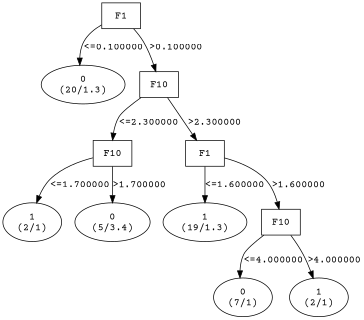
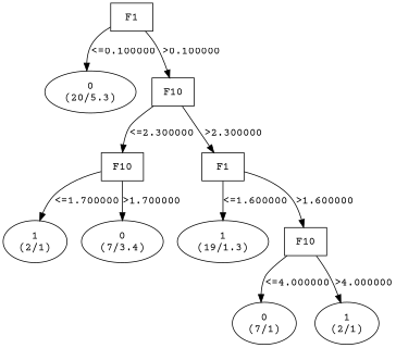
  digraph {
    fontname="Courier Prime"
    node [fontname="Courier Prime" shape=ellipse]
    edge [fontname="Courier Prime"]
    n1 [label="F1\n" shape=box]
-   n2 [label="0\n(20/1.3)"]
+   n2 [label="0\n(20/5.3)"]
    n3 [label="F10\n" shape=box]
    n4 [label="F10\n" shape=box]
    n5 [label="F1\n" shape=box]
    n6 [label="1\n(2/1)"]
-   n7 [label="0\n(5/3.4)"]
+   n7 [label="0\n(7/3.4)"]
    n8 [label="1\n(19/1.3)"]
    n9 [label="F10\n" shape=box]
    n10 [label="0\n(7/1)"]
    n11 [label="1\n(2/1)"]
    n1 -> n2 [label="<=0.100000"]
    n1 -> n3 [label=">0.100000"]
    n3 -> n4 [label="<=2.300000"]
    n3 -> n5 [label=">2.300000"]
    n4 -> n6 [label="<=1.700000"]
    n4 -> n7 [label=">1.700000"]
    n5 -> n8 [label="<=1.600000"]
    n5 -> n9 [label=">1.600000"]
    n9 -> n10 [label="<=4.000000"]
    n9 -> n11 [label=">4.000000"]
  }
